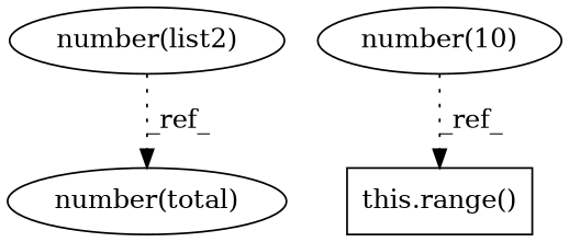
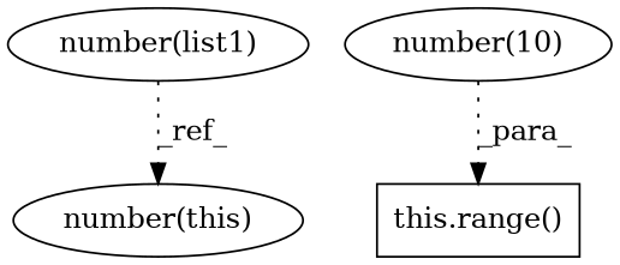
  digraph {
    node [shape=ellipse]
    edge [style=dotted]
-   n1 [label="number(list2)"]
-   n2 [label="number(total)"]
+   n1 [label="number(list1)"]
+   n2 [label="number(this)"]
    n3 [label="number(10)"]
    n4 [label="this.range()" shape=box]
    n1 -> n2 [label=_ref_]
-   n3 -> n4 [label=_ref_]
+   n3 -> n4 [label=_para_]
  }
